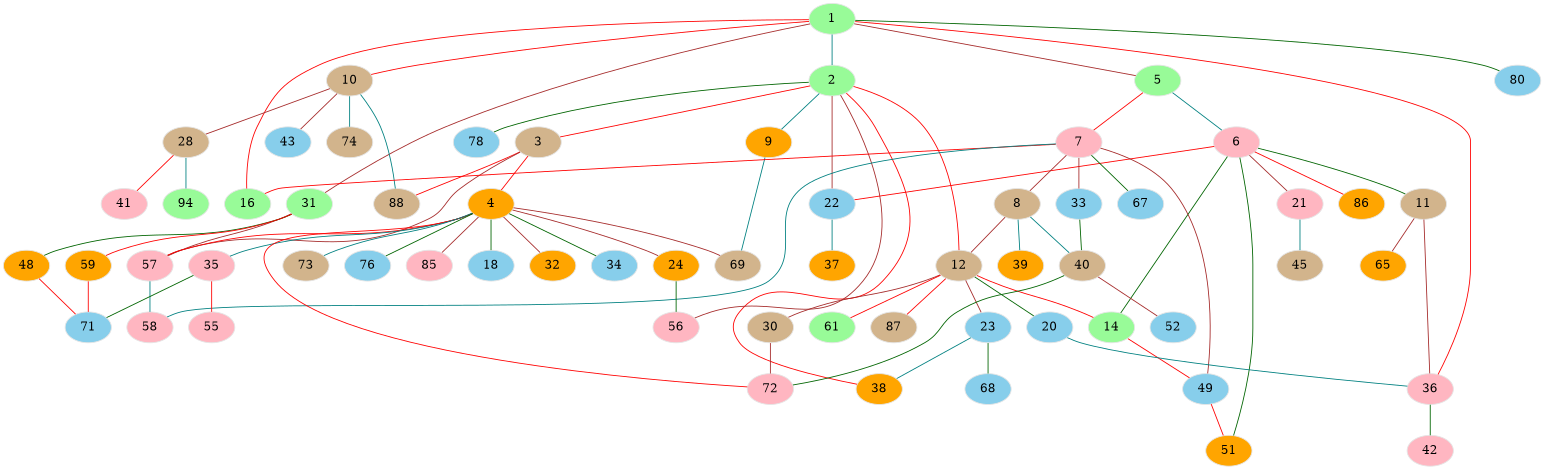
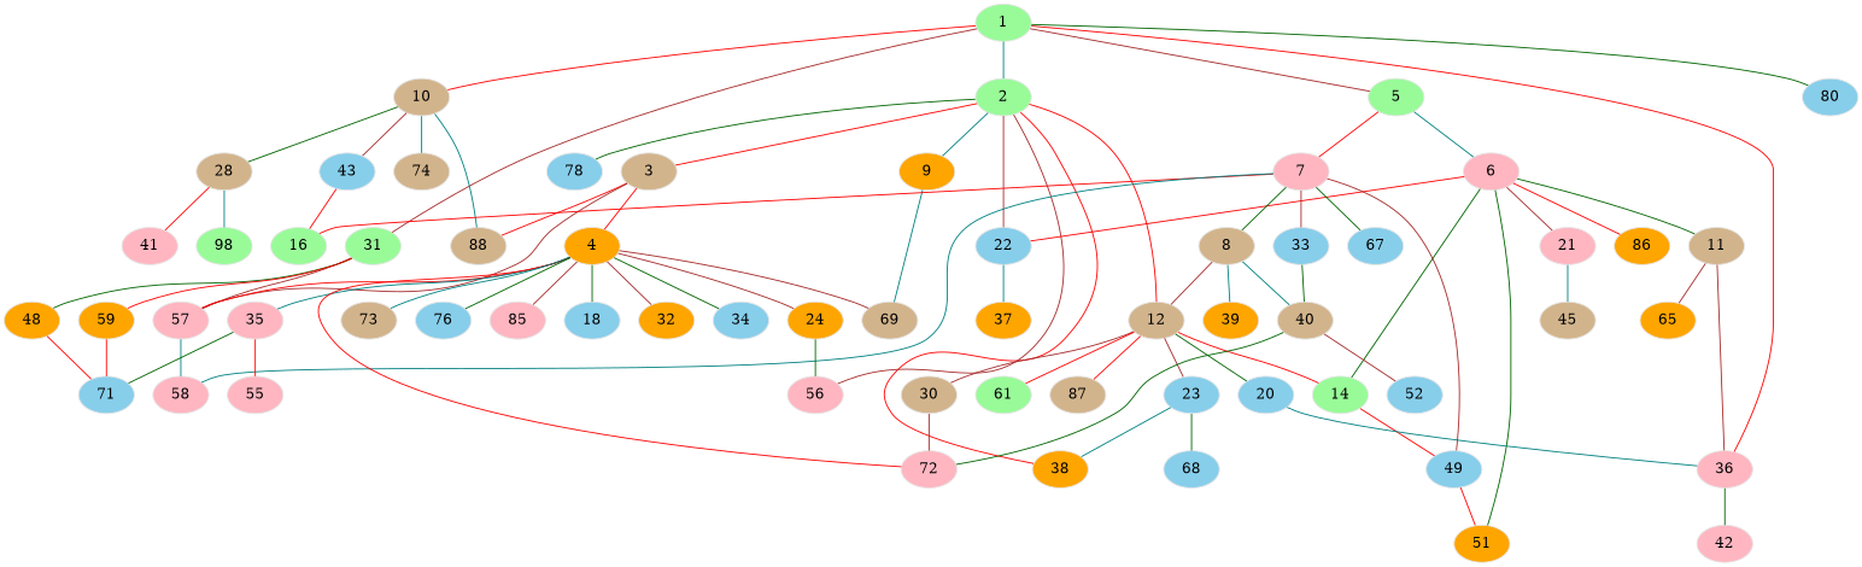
  graph {
    node [color=gray90 fillcolor=skyblue style=filled]
    edge [color=red]
    1 [fillcolor=palegreen super="+13"]
    2 [fillcolor=palegreen super="+53"]
    5 [fillcolor=palegreen super="+17"]
    10 [fillcolor=tan super="+19"]
    16 [fillcolor=palegreen super="+26"]
    31 [fillcolor=palegreen]
    36 [fillcolor=lightpink super="+83"]
    80
    3 [fillcolor=tan super="+63"]
    9 [fillcolor=orange super="+75"]
    12 [fillcolor=tan super="+60"]
    22
    38 [fillcolor=orange super="+44"]
    56 [fillcolor=lightpink]
    78 [super="+93"]
    6 [fillcolor=lightpink super="+27"]
    7 [fillcolor=lightpink super="+15"]
    88 [fillcolor=tan]
    28 [fillcolor=tan super="+81"]
    43
    74 [fillcolor=tan super="+79"]
    57 [fillcolor=lightpink super="+70"]
    48 [fillcolor=orange super="+54"]
    59 [fillcolor=orange super="+64"]
    42 [fillcolor=lightpink]
    4 [fillcolor=orange super="+25"]
    69 [fillcolor=tan]
    14 [fillcolor=palegreen]
    20
    23 [super="+82"]
    30 [fillcolor=tan super="+92"]
    61 [fillcolor=palegreen]
    87 [fillcolor=tan]
    37 [fillcolor=orange super="+50"]
    18
    24 [fillcolor=orange super="+84"]
    32 [fillcolor=orange]
    34
    35 [fillcolor=lightpink super="+66"]
    72 [fillcolor=lightpink super="+89"]
    73 [fillcolor=tan]
    76
    85 [fillcolor=lightpink]
    58 [fillcolor=lightpink]
    55 [fillcolor=lightpink]
    71 [super="+91"]
    11 [fillcolor=tan super="+47"]
    21 [fillcolor=lightpink super="+46"]
    51 [fillcolor=orange]
    86 [fillcolor=orange]
    8 [fillcolor=tan super="+29"]
    33
    49 [super="+62"]
    67
    65 [fillcolor=orange]
    45 [fillcolor=tan]
    39 [fillcolor=orange]
    40 [fillcolor=tan super="+77"]
    52 [super="+90"]
    41 [fillcolor=lightpink]
-   94 [fillcolor=palegreen]
+   94 [fillcolor=palegreen label=98]
    68
    1 -- 2 [color=teal]
    1 -- 5 [color=brown]
    1 -- 10
-   1 -- 16
+   43 -- 16
    1 -- 31 [color=brown]
    1 -- 36
    1 -- 80 [color=darkgreen]
    2 -- 3
    2 -- 9 [color=teal]
    2 -- 12
    2 -- 22 [color=brown]
    2 -- 38
    2 -- 56 [color=brown]
    2 -- 78 [color=darkgreen]
    5 -- 6 [color=teal weight=2]
    5 -- 7
    10 -- 88 [color=teal]
-   10 -- 28 [color=brown]
+   10 -- 28 [color=darkgreen]
    10 -- 43 [color=brown]
    10 -- 74 [color=teal]
    31 -- 57 [color=brown]
    31 -- 48 [color=darkgreen]
    31 -- 59
    36 -- 42 [color=darkgreen]
    3 -- 88
    3 -- 57 [color=brown]
    3 -- 4
    9 -- 69 [color=teal]
    12 -- 14
    12 -- 20 [color=darkgreen]
    12 -- 23 [color=brown]
    12 -- 30 [color=brown]
    12 -- 61
    12 -- 87
    22 -- 37 [color=teal]
    6 -- 22
    6 -- 14 [color=darkgreen]
    6 -- 11 [color=darkgreen]
    6 -- 21 [color=brown]
    6 -- 51 [color=darkgreen]
    6 -- 86
    7 -- 16
    7 -- 58 [color=teal]
-   7 -- 8 [color=brown]
+   7 -- 8 [color=darkgreen]
    7 -- 33 [color=brown]
    7 -- 49 [color=brown]
    7 -- 67 [color=darkgreen]
    28 -- 41
    28 -- 94 [color=teal]
    57 -- 58 [color=teal]
    48 -- 71
    59 -- 71
    4 -- 57
    4 -- 69 [color=brown]
    4 -- 18 [color=darkgreen]
    4 -- 24 [color=brown]
    4 -- 32 [color=brown]
    4 -- 34 [color=darkgreen]
    4 -- 35 [color=teal]
    4 -- 72
    4 -- 73 [color=teal]
    4 -- 76 [color=darkgreen]
    4 -- 85 [color=brown]
    14 -- 49
    20 -- 36 [color=teal]
    23 -- 38 [color=teal]
    23 -- 68 [color=darkgreen]
    30 -- 72 [color=brown]
    24 -- 56 [color=darkgreen]
    35 -- 55
    35 -- 71 [color=darkgreen]
    11 -- 36 [color=brown]
    11 -- 65 [color=brown]
    21 -- 45 [color=teal]
    8 -- 12 [color=brown]
    8 -- 39 [color=teal]
    8 -- 40 [color=teal]
    33 -- 40 [color=darkgreen]
    49 -- 51
    40 -- 72 [color=darkgreen]
    40 -- 52 [color=brown]
  }
